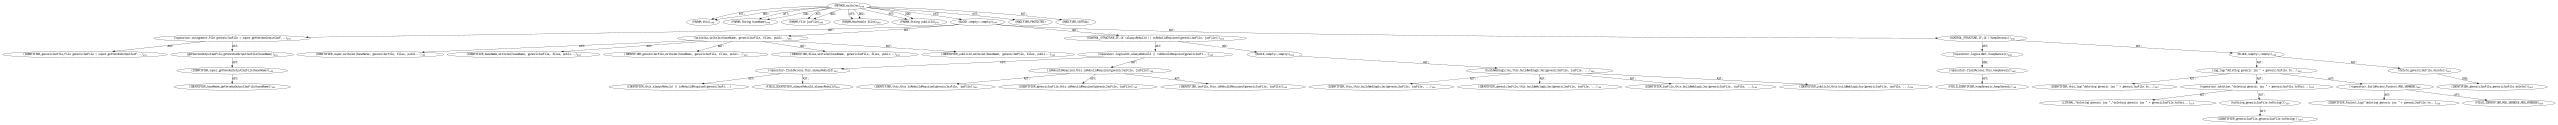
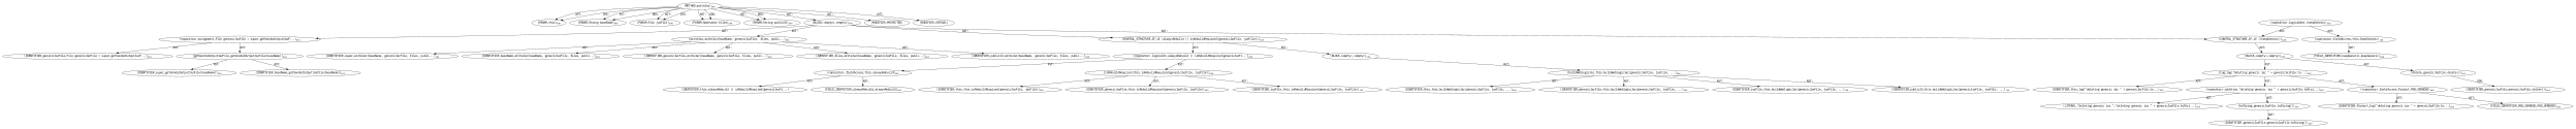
  digraph {
    fontname="IBM Plex Mono"
    node [fontname="IBM Plex Mono"]
    edge [fontname="IBM Plex Mono"]
    n1 [label=<(METHOD,writeJar)<SUB>648</SUB>>]
    n2 [label=<(PARAM,this)<SUB>648</SUB>>]
    n3 [label=<(PARAM,String baseName)<SUB>648</SUB>>]
    n4 [label=<(PARAM,File jarFile)<SUB>648</SUB>>]
    n5 [label=<(PARAM,Hashtable files)<SUB>648</SUB>>]
    n6 [label=<(PARAM,String publicId)<SUB>649</SUB>>]
    n7 [label=<(BLOCK,&lt;empty&gt;,&lt;empty&gt;)<SUB>649</SUB>>]
    n8 [label=<(MODIFIER,PROTECTED)>]
    n9 [label=<(MODIFIER,VIRTUAL)>]
    n10 [label=<(&lt;operator&gt;.assignment,File genericJarFile = super.getVendorOutputJarF...)<SUB>651</SUB>>]
    n11 [label=<(writeJar,writeJar(baseName, genericJarFile, files, publi...)<SUB>653</SUB>>]
    n12 [label=<(CONTROL_STRUCTURE,IF,if (alwaysRebuild || isRebuildRequired(genericJarFile, jarFile)))<SUB>655</SUB>>]
    n13 [label=<(CONTROL_STRUCTURE,IF,if (!keepGeneric))<SUB>648</SUB>>]
    n14 [label=<(IDENTIFIER,genericJarFile,File genericJarFile = super.getVendorOutputJarF...)<SUB>651</SUB>>]
    n15 [label=<(getVendorOutputJarFile,getVendorOutputJarFile(baseName))<SUB>651</SUB>>]
    n16 [label=<(IDENTIFIER,super,writeJar(baseName, genericJarFile, files, publi...)<SUB>653</SUB>>]
    n17 [label=<(IDENTIFIER,baseName,writeJar(baseName, genericJarFile, files, publi...)<SUB>653</SUB>>]
    n18 [label=<(IDENTIFIER,genericJarFile,writeJar(baseName, genericJarFile, files, publi...)<SUB>653</SUB>>]
    n19 [label=<(IDENTIFIER,files,writeJar(baseName, genericJarFile, files, publi...)<SUB>653</SUB>>]
    n20 [label=<(IDENTIFIER,publicId,writeJar(baseName, genericJarFile, files, publi...)<SUB>653</SUB>>]
    n21 [label=<(&lt;operator&gt;.logicalOr,alwaysRebuild || isRebuildRequired(genericJarFi...)<SUB>655</SUB>>]
    n22 [label=<(BLOCK,&lt;empty&gt;,&lt;empty&gt;)<SUB>655</SUB>>]
    n23 [label=<(&lt;operator&gt;.logicalNot,!keepGeneric)<SUB>658</SUB>>]
    n24 [label=<(BLOCK,&lt;empty&gt;,&lt;empty&gt;)<SUB>658</SUB>>]
    n25 [label=<(IDENTIFIER,super,getVendorOutputJarFile(baseName))<SUB>653</SUB>>]
    n26 [label=<(IDENTIFIER,baseName,getVendorOutputJarFile(baseName))<SUB>651</SUB>>]
    n27 [label=<(&lt;operator&gt;.fieldAccess,this.alwaysRebuild)<SUB>659</SUB>>]
    n28 [label=<(isRebuildRequired,this.isRebuildRequired(genericJarFile, jarFile))<SUB>655</SUB>>]
    n29 [label=<(buildWeblogicJar,this.buildWeblogicJar(genericJarFile, jarFile, ...)<SUB>656</SUB>>]
    n30 [label=<(IDENTIFIER,this,alwaysRebuild || isRebuildRequired(genericJarFi...)>]
    n31 [label=<(FIELD_IDENTIFIER,alwaysRebuild,alwaysRebuild)<SUB>655</SUB>>]
    n32 [label=<(IDENTIFIER,this,this.isRebuildRequired(genericJarFile, jarFile))<SUB>655</SUB>>]
    n33 [label=<(IDENTIFIER,genericJarFile,this.isRebuildRequired(genericJarFile, jarFile))<SUB>655</SUB>>]
    n34 [label=<(IDENTIFIER,jarFile,this.isRebuildRequired(genericJarFile, jarFile))<SUB>655</SUB>>]
    n35 [label=<(IDENTIFIER,this,this.buildWeblogicJar(genericJarFile, jarFile, ...)<SUB>656</SUB>>]
    n36 [label=<(IDENTIFIER,genericJarFile,this.buildWeblogicJar(genericJarFile, jarFile, ...)<SUB>656</SUB>>]
    n37 [label=<(IDENTIFIER,jarFile,this.buildWeblogicJar(genericJarFile, jarFile, ...)<SUB>656</SUB>>]
    n38 [label=<(IDENTIFIER,publicId,this.buildWeblogicJar(genericJarFile, jarFile, ...)<SUB>656</SUB>>]
    n39 [label=<(&lt;operator&gt;.fieldAccess,this.keepGeneric)<SUB>658</SUB>>]
    n40 [label=<(log,log(&quot;deleting generic jar &quot; + genericJarFile.to...)<SUB>659</SUB>>]
    n41 [label=<(delete,genericJarFile.delete())<SUB>661</SUB>>]
    n42 [label=<(FIELD_IDENTIFIER,keepGeneric,keepGeneric)<SUB>658</SUB>>]
    n43 [label=<(IDENTIFIER,this,log(&quot;deleting generic jar &quot; + genericJarFile.to...)<SUB>659</SUB>>]
    n44 [label=<(&lt;operator&gt;.addition,&quot;deleting generic jar &quot; + genericJarFile.toStri...)<SUB>659</SUB>>]
    n45 [label=<(&lt;operator&gt;.fieldAccess,Project.MSG_VERBOSE)<SUB>660</SUB>>]
    n46 [label=<(IDENTIFIER,genericJarFile,genericJarFile.delete())<SUB>661</SUB>>]
    n47 [label=<(LITERAL,&quot;deleting generic jar &quot;,&quot;deleting generic jar &quot; + genericJarFile.toStri...)<SUB>659</SUB>>]
    n48 [label=<(toString,genericJarFile.toString())<SUB>659</SUB>>]
    n49 [label=<(IDENTIFIER,Project,log(&quot;deleting generic jar &quot; + genericJarFile.to...)<SUB>660</SUB>>]
    n50 [label=<(FIELD_IDENTIFIER,MSG_VERBOSE,MSG_VERBOSE)<SUB>660</SUB>>]
    n51 [label=<(IDENTIFIER,genericJarFile,genericJarFile.toString())<SUB>659</SUB>>]
    n1 -> n2 [label="AST: "]
    n1 -> n2 [label="DDG: "]
    n1 -> n3 [label="AST: "]
    n1 -> n3 [label="DDG: "]
    n1 -> n4 [label="AST: "]
    n1 -> n4 [label="DDG: "]
    n1 -> n5 [label="AST: "]
    n1 -> n5 [label="DDG: "]
    n1 -> n6 [label="AST: "]
    n1 -> n6 [label="DDG: "]
    n1 -> n7 [label="AST: "]
    n1 -> n8 [label="AST: "]
    n1 -> n9 [label="AST: "]
    n7 -> n10 [label="AST: "]
    n7 -> n11 [label="AST: "]
    n7 -> n12 [label="AST: "]
    n7 -> n13 [label="AST: "]
    n10 -> n14 [label="AST: "]
    n10 -> n15 [label="AST: "]
    n11 -> n16 [label="AST: "]
    n11 -> n17 [label="AST: "]
    n11 -> n18 [label="AST: "]
    n11 -> n19 [label="AST: "]
    n11 -> n20 [label="AST: "]
    n12 -> n21 [label="AST: "]
    n12 -> n22 [label="AST: "]
-   n13 -> n23 [label="AST: "]
+   n23 -> n13 [label="AST: "]
    n13 -> n24 [label="AST: "]
    n15 -> n25 [label="AST: "]
-   n25 -> n26 [label="AST: "]
+   n15 -> n26 [label="AST: "]
    n21 -> n27 [label="AST: "]
    n21 -> n28 [label="AST: "]
    n22 -> n29 [label="AST: "]
-   n23 -> n39 [label="DDG: "]
+   n23 -> n39 [label="AST: "]
    n24 -> n40 [label="AST: "]
    n24 -> n41 [label="AST: "]
    n27 -> n30 [label="AST: "]
    n27 -> n31 [label="AST: "]
    n28 -> n32 [label="AST: "]
    n28 -> n33 [label="AST: "]
    n28 -> n34 [label="AST: "]
    n29 -> n35 [label="AST: "]
    n29 -> n36 [label="AST: "]
    n29 -> n37 [label="AST: "]
    n29 -> n38 [label="AST: "]
    n39 -> n42 [label="AST: "]
    n40 -> n43 [label="AST: "]
    n40 -> n44 [label="AST: "]
    n40 -> n45 [label="AST: "]
    n41 -> n46 [label="DDG: "]
    n44 -> n47 [label="AST: "]
    n44 -> n48 [label="AST: "]
    n45 -> n49 [label="AST: "]
    n45 -> n50 [label="AST: "]
    n48 -> n51 [label="AST: "]
  }
